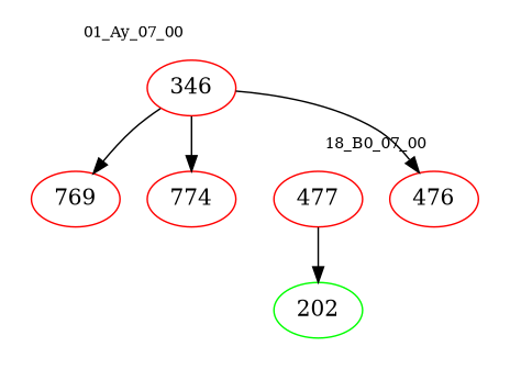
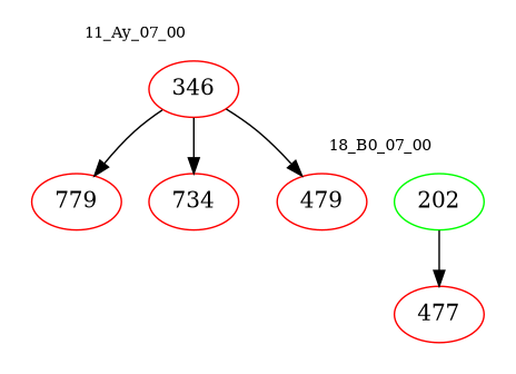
  digraph {
    node [color=red]
    edge [color=black]
    n1 [label=346]
-   n2 [label=769]
-   n3 [label=774]
+   n2 [label=779]
+   n3 [label=734]
    n4 [color=green label=202]
-   n5 [label=476]
+   n5 [label=479]
    n6 [label=477]
    subgraph cluster_1 {
      color=white
      fontsize=10
-     label="01_Ay_07_00"
+     label="11_Ay_07_00"
      n1
      n2
      n3
    }
    subgraph cluster_2 {
      color=white
      fontsize=10
      label="18_B0_07_00"
      n4
      n5
      n6
    }
    n1 -> n2
    n1 -> n3
    n1 -> n5
-   n6 -> n4
+   n4 -> n6
  }
